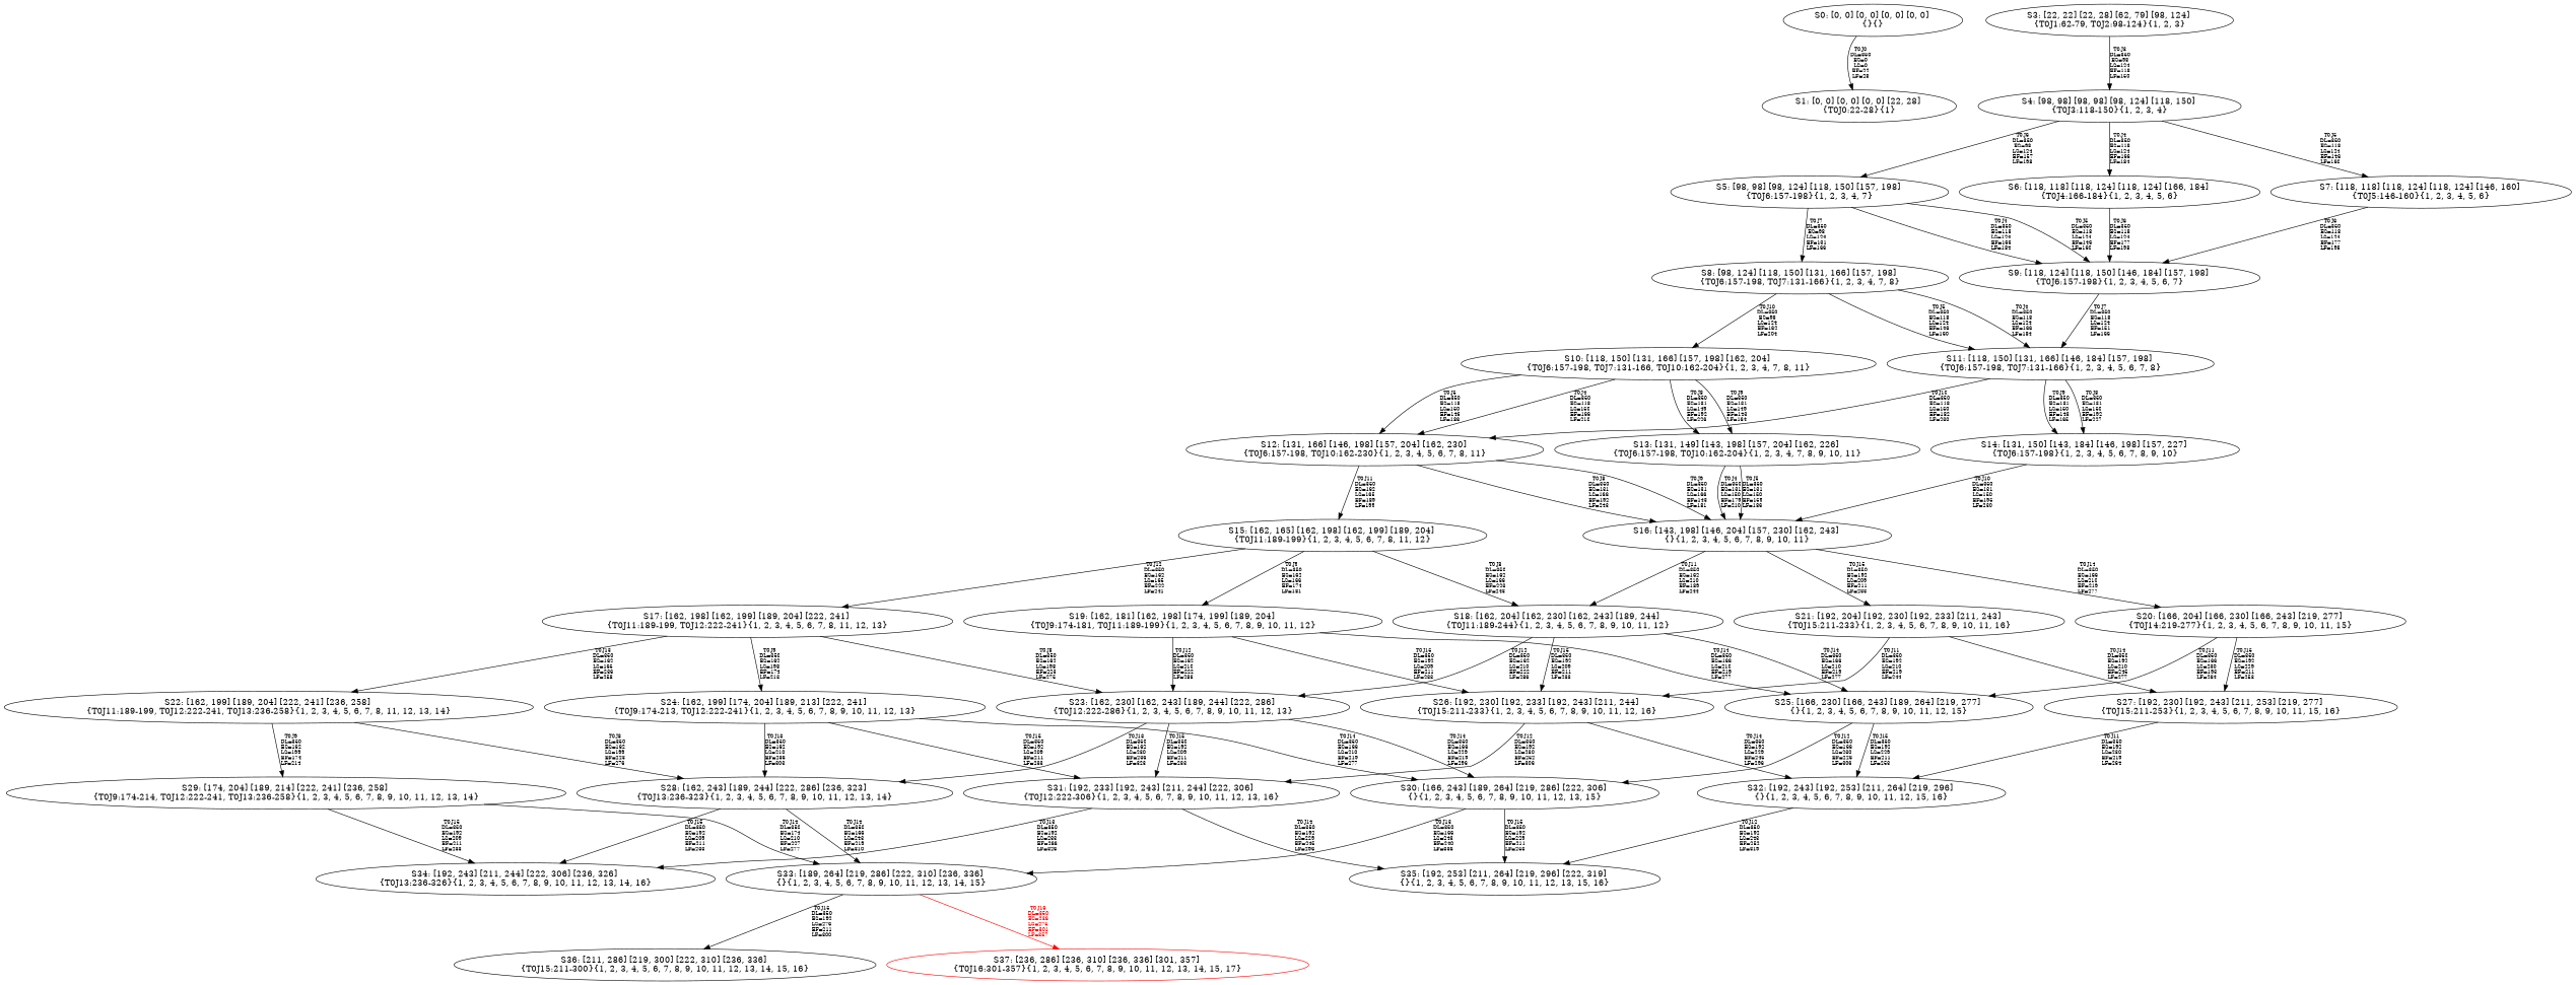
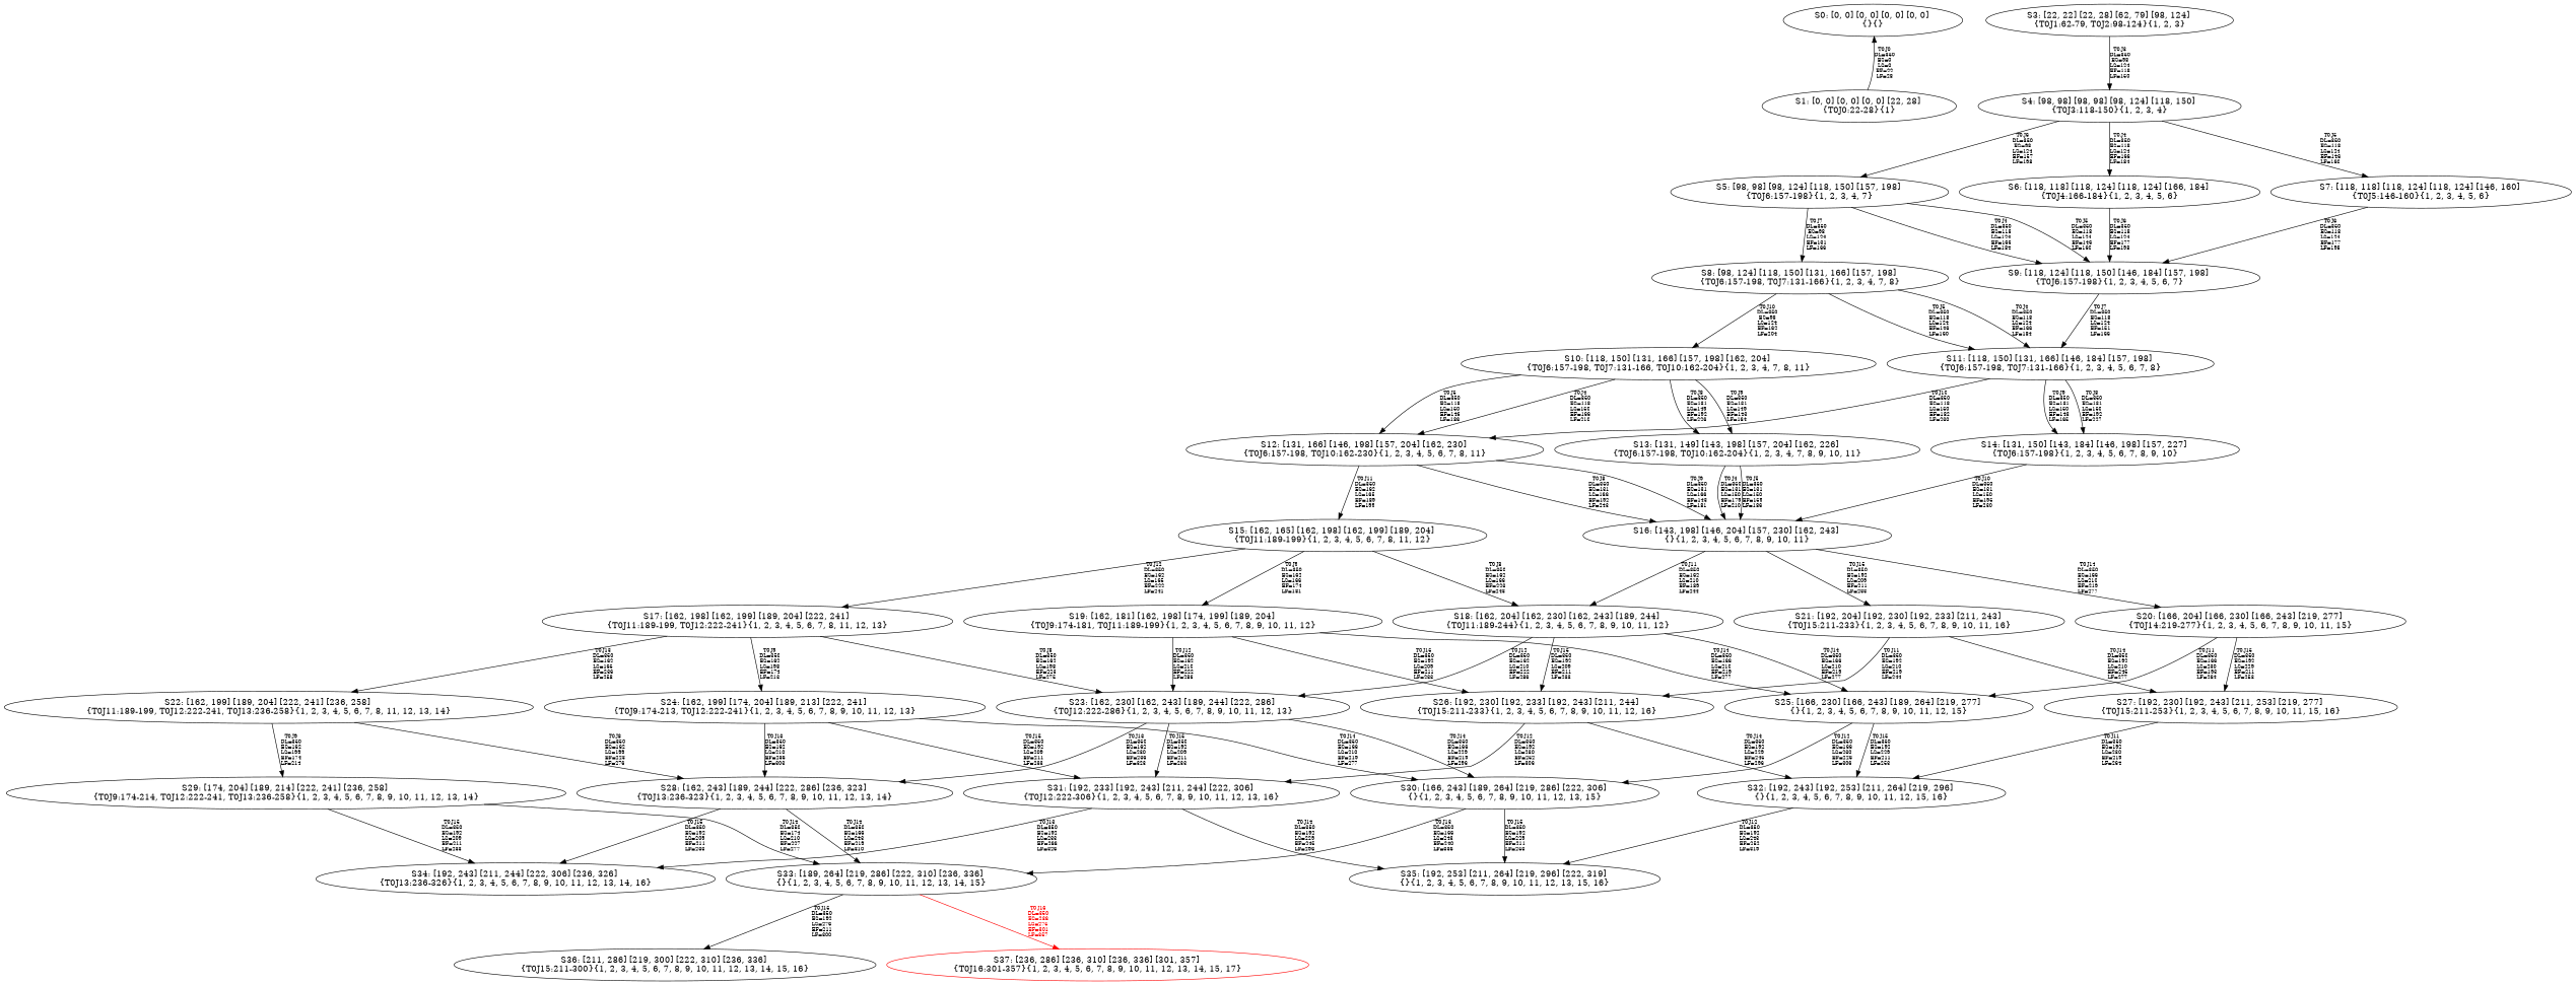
  digraph {
    edge [fontsize=8]
    n1 [label="S0: [0, 0] [0, 0] [0, 0] [0, 0] \n{}{}"]
    n2 [label="S1: [0, 0] [0, 0] [0, 0] [22, 28] \n{T0J0:22-28}{1}"]
    n3 [label="S3: [22, 22] [22, 28] [62, 79] [98, 124] \n{T0J1:62-79, T0J2:98-124}{1, 2, 3}"]
    n4 [label="S4: [98, 98] [98, 98] [98, 124] [118, 150] \n{T0J3:118-150}{1, 2, 3, 4}"]
    n5 [label="S5: [98, 98] [98, 124] [118, 150] [157, 198] \n{T0J6:157-198}{1, 2, 3, 4, 7}"]
    n6 [label="S6: [118, 118] [118, 124] [118, 124] [166, 184] \n{T0J4:166-184}{1, 2, 3, 4, 5, 6}"]
    n7 [label="S7: [118, 118] [118, 124] [118, 124] [146, 160] \n{T0J5:146-160}{1, 2, 3, 4, 5, 6}"]
    n8 [label="S8: [98, 124] [118, 150] [131, 166] [157, 198] \n{T0J6:157-198, T0J7:131-166}{1, 2, 3, 4, 7, 8}"]
    n9 [label="S9: [118, 124] [118, 150] [146, 184] [157, 198] \n{T0J6:157-198}{1, 2, 3, 4, 5, 6, 7}"]
    n10 [label="S10: [118, 150] [131, 166] [157, 198] [162, 204] \n{T0J6:157-198, T0J7:131-166, T0J10:162-204}{1, 2, 3, 4, 7, 8, 11}"]
    n11 [label="S11: [118, 150] [131, 166] [146, 184] [157, 198] \n{T0J6:157-198, T0J7:131-166}{1, 2, 3, 4, 5, 6, 7, 8}"]
    n12 [label="S12: [131, 166] [146, 198] [157, 204] [162, 230] \n{T0J6:157-198, T0J10:162-230}{1, 2, 3, 4, 5, 6, 7, 8, 11}"]
    n13 [label="S13: [131, 149] [143, 198] [157, 204] [162, 226] \n{T0J6:157-198, T0J10:162-204}{1, 2, 3, 4, 7, 8, 9, 10, 11}"]
    n14 [label="S14: [131, 150] [143, 184] [146, 198] [157, 227] \n{T0J6:157-198}{1, 2, 3, 4, 5, 6, 7, 8, 9, 10}"]
    n15 [label="S15: [162, 165] [162, 198] [162, 199] [189, 204] \n{T0J11:189-199}{1, 2, 3, 4, 5, 6, 7, 8, 11, 12}"]
    n16 [label="S16: [143, 198] [146, 204] [157, 230] [162, 243] \n{}{1, 2, 3, 4, 5, 6, 7, 8, 9, 10, 11}"]
    n17 [label="S17: [162, 198] [162, 199] [189, 204] [222, 241] \n{T0J11:189-199, T0J12:222-241}{1, 2, 3, 4, 5, 6, 7, 8, 11, 12, 13}"]
    n18 [label="S18: [162, 204] [162, 230] [162, 243] [189, 244] \n{T0J11:189-244}{1, 2, 3, 4, 5, 6, 7, 8, 9, 10, 11, 12}"]
    n19 [label="S19: [162, 181] [162, 198] [174, 199] [189, 204] \n{T0J9:174-181, T0J11:189-199}{1, 2, 3, 4, 5, 6, 7, 8, 9, 10, 11, 12}"]
    n20 [label="S20: [166, 204] [166, 230] [166, 243] [219, 277] \n{T0J14:219-277}{1, 2, 3, 4, 5, 6, 7, 8, 9, 10, 11, 15}"]
    n21 [label="S21: [192, 204] [192, 230] [192, 233] [211, 243] \n{T0J15:211-233}{1, 2, 3, 4, 5, 6, 7, 8, 9, 10, 11, 16}"]
    n22 [label="S22: [162, 199] [189, 204] [222, 241] [236, 258] \n{T0J11:189-199, T0J12:222-241, T0J13:236-258}{1, 2, 3, 4, 5, 6, 7, 8, 11, 12, 13, 14}"]
    n23 [label="S23: [162, 230] [162, 243] [189, 244] [222, 286] \n{T0J12:222-286}{1, 2, 3, 4, 5, 6, 7, 8, 9, 10, 11, 12, 13}"]
    n24 [label="S24: [162, 199] [174, 204] [189, 213] [222, 241] \n{T0J9:174-213, T0J12:222-241}{1, 2, 3, 4, 5, 6, 7, 8, 9, 10, 11, 12, 13}"]
    n25 [label="S25: [166, 230] [166, 243] [189, 264] [219, 277] \n{}{1, 2, 3, 4, 5, 6, 7, 8, 9, 10, 11, 12, 15}"]
    n26 [label="S26: [192, 230] [192, 233] [192, 243] [211, 244] \n{T0J15:211-233}{1, 2, 3, 4, 5, 6, 7, 8, 9, 10, 11, 12, 16}"]
    n27 [label="S27: [192, 230] [192, 243] [211, 253] [219, 277] \n{T0J15:211-253}{1, 2, 3, 4, 5, 6, 7, 8, 9, 10, 11, 15, 16}"]
    n28 [label="S28: [162, 243] [189, 244] [222, 286] [236, 323] \n{T0J13:236-323}{1, 2, 3, 4, 5, 6, 7, 8, 9, 10, 11, 12, 13, 14}"]
    n29 [label="S29: [174, 204] [189, 214] [222, 241] [236, 258] \n{T0J9:174-214, T0J12:222-241, T0J13:236-258}{1, 2, 3, 4, 5, 6, 7, 8, 9, 10, 11, 12, 13, 14}"]
    n30 [label="S30: [166, 243] [189, 264] [219, 286] [222, 306] \n{}{1, 2, 3, 4, 5, 6, 7, 8, 9, 10, 11, 12, 13, 15}"]
    n31 [label="S31: [192, 233] [192, 243] [211, 244] [222, 306] \n{T0J12:222-306}{1, 2, 3, 4, 5, 6, 7, 8, 9, 10, 11, 12, 13, 16}"]
    n32 [label="S32: [192, 243] [192, 253] [211, 264] [219, 296] \n{}{1, 2, 3, 4, 5, 6, 7, 8, 9, 10, 11, 12, 15, 16}"]
    n33 [label="S33: [189, 264] [219, 286] [222, 310] [236, 336] \n{}{1, 2, 3, 4, 5, 6, 7, 8, 9, 10, 11, 12, 13, 14, 15}"]
    n34 [label="S34: [192, 243] [211, 244] [222, 306] [236, 326] \n{T0J13:236-326}{1, 2, 3, 4, 5, 6, 7, 8, 9, 10, 11, 12, 13, 14, 16}"]
    n35 [label="S35: [192, 253] [211, 264] [219, 296] [222, 319] \n{}{1, 2, 3, 4, 5, 6, 7, 8, 9, 10, 11, 12, 13, 15, 16}"]
    n36 [label="S36: [211, 286] [219, 300] [222, 310] [236, 336] \n{T0J15:211-300}{1, 2, 3, 4, 5, 6, 7, 8, 9, 10, 11, 12, 13, 14, 15, 16}"]
    n37 [color=Red label="S37: [236, 286] [236, 310] [236, 336] [301, 357] \n{T0J16:301-357}{1, 2, 3, 4, 5, 6, 7, 8, 9, 10, 11, 12, 13, 14, 15, 17}"]
-   n1 -> n2 [label="T0 J0\nDL=350\nES=0\nLS=0\nEF=22\nLF=28"]
+   n2 -> n1 [label="T0 J0\nDL=350\nES=0\nLS=0\nEF=22\nLF=28"]
    n3 -> n4 [label="T0 J3\nDL=350\nES=98\nLS=124\nEF=118\nLF=150"]
    n4 -> n5 [label="T0 J6\nDL=350\nES=98\nLS=124\nEF=157\nLF=198"]
    n4 -> n6 [label="T0 J4\nDL=350\nES=118\nLS=124\nEF=166\nLF=184"]
    n4 -> n7 [label="T0 J5\nDL=350\nES=118\nLS=124\nEF=146\nLF=160"]
    n5 -> n8 [label="T0 J7\nDL=350\nES=98\nLS=124\nEF=131\nLF=166"]
    n5 -> n9 [label="T0 J4\nDL=350\nES=118\nLS=124\nEF=166\nLF=184"]
    n5 -> n9 [label="T0 J5\nDL=350\nES=118\nLS=124\nEF=146\nLF=160"]
    n6 -> n9 [label="T0 J6\nDL=350\nES=118\nLS=124\nEF=177\nLF=198"]
    n7 -> n9 [label="T0 J6\nDL=350\nES=118\nLS=124\nEF=177\nLF=198"]
    n8 -> n10 [label="T0 J10\nDL=350\nES=98\nLS=124\nEF=162\nLF=204"]
    n8 -> n11 [label="T0 J4\nDL=350\nES=118\nLS=124\nEF=166\nLF=184"]
    n8 -> n11 [label="T0 J5\nDL=350\nES=118\nLS=124\nEF=146\nLF=160"]
    n9 -> n11 [label="T0 J7\nDL=350\nES=118\nLS=124\nEF=151\nLF=166"]
    n10 -> n12 [label="T0 J4\nDL=350\nES=118\nLS=150\nEF=166\nLF=210"]
    n10 -> n12 [label="T0 J5\nDL=350\nES=118\nLS=150\nEF=146\nLF=186"]
    n10 -> n13 [label="T0 J8\nDL=350\nES=131\nLS=149\nEF=192\nLF=226"]
    n10 -> n13 [label="T0 J9\nDL=350\nES=131\nLS=149\nEF=143\nLF=164"]
    n11 -> n12 [label="T0 J10\nDL=350\nES=118\nLS=150\nEF=182\nLF=230"]
    n11 -> n14 [label="T0 J8\nDL=350\nES=131\nLS=150\nEF=192\nLF=227"]
    n11 -> n14 [label="T0 J9\nDL=350\nES=131\nLS=150\nEF=143\nLF=165"]
    n12 -> n15 [label="T0 J11\nDL=350\nES=162\nLS=165\nEF=189\nLF=199"]
    n12 -> n16 [label="T0 J8\nDL=350\nES=131\nLS=166\nEF=192\nLF=243"]
    n12 -> n16 [label="T0 J9\nDL=350\nES=131\nLS=166\nEF=143\nLF=181"]
    n13 -> n16 [label="T0 J4\nDL=350\nES=131\nLS=150\nEF=179\nLF=210"]
    n13 -> n16 [label="T0 J5\nDL=350\nES=131\nLS=150\nEF=159\nLF=186"]
    n14 -> n16 [label="T0 J10\nDL=350\nES=131\nLS=150\nEF=195\nLF=230"]
    n15 -> n17 [label="T0 J12\nDL=350\nES=162\nLS=165\nEF=222\nLF=241"]
    n15 -> n18 [label="T0 J8\nDL=350\nES=162\nLS=166\nEF=223\nLF=243"]
    n15 -> n19 [label="T0 J9\nDL=350\nES=162\nLS=166\nEF=174\nLF=181"]
    n16 -> n18 [label="T0 J11\nDL=350\nES=162\nLS=210\nEF=189\nLF=244"]
    n16 -> n20 [label="T0 J14\nDL=350\nES=166\nLS=210\nEF=219\nLF=277"]
    n16 -> n21 [label="T0 J15\nDL=350\nES=192\nLS=209\nEF=211\nLF=233"]
    n17 -> n22 [label="T0 J13\nDL=350\nES=162\nLS=165\nEF=236\nLF=258"]
    n17 -> n23 [label="T0 J8\nDL=350\nES=162\nLS=198\nEF=223\nLF=275"]
    n17 -> n24 [label="T0 J9\nDL=350\nES=162\nLS=198\nEF=174\nLF=213"]
    n18 -> n23 [label="T0 J12\nDL=350\nES=162\nLS=210\nEF=222\nLF=286"]
    n18 -> n25 [label="T0 J14\nDL=350\nES=166\nLS=210\nEF=219\nLF=277"]
    n18 -> n26 [label="T0 J15\nDL=350\nES=192\nLS=209\nEF=211\nLF=233"]
    n19 -> n23 [label="T0 J12\nDL=350\nES=162\nLS=210\nEF=222\nLF=286"]
    n19 -> n25 [label="T0 J14\nDL=350\nES=166\nLS=210\nEF=219\nLF=277"]
    n19 -> n26 [label="T0 J15\nDL=350\nES=192\nLS=209\nEF=211\nLF=233"]
    n20 -> n25 [label="T0 J11\nDL=350\nES=166\nLS=230\nEF=193\nLF=264"]
    n20 -> n27 [label="T0 J15\nDL=350\nES=192\nLS=229\nEF=211\nLF=253"]
    n21 -> n26 [label="T0 J11\nDL=350\nES=192\nLS=210\nEF=219\nLF=244"]
    n21 -> n27 [label="T0 J14\nDL=350\nES=192\nLS=210\nEF=245\nLF=277"]
    n22 -> n28 [label="T0 J8\nDL=350\nES=162\nLS=199\nEF=223\nLF=276"]
    n22 -> n29 [label="T0 J9\nDL=350\nES=162\nLS=199\nEF=174\nLF=214"]
    n23 -> n28 [label="T0 J13\nDL=350\nES=162\nLS=230\nEF=236\nLF=323"]
    n23 -> n30 [label="T0 J14\nDL=350\nES=166\nLS=229\nEF=219\nLF=296"]
    n23 -> n31 [label="T0 J15\nDL=350\nES=192\nLS=209\nEF=211\nLF=233"]
    n24 -> n28 [label="T0 J13\nDL=350\nES=162\nLS=210\nEF=236\nLF=303"]
    n24 -> n30 [label="T0 J14\nDL=350\nES=166\nLS=210\nEF=219\nLF=277"]
    n24 -> n31 [label="T0 J15\nDL=350\nES=192\nLS=209\nEF=211\nLF=233"]
    n25 -> n30 [label="T0 J12\nDL=350\nES=166\nLS=230\nEF=226\nLF=306"]
    n25 -> n32 [label="T0 J15\nDL=350\nES=192\nLS=229\nEF=211\nLF=253"]
    n26 -> n31 [label="T0 J12\nDL=350\nES=192\nLS=230\nEF=252\nLF=306"]
    n26 -> n32 [label="T0 J14\nDL=350\nES=192\nLS=229\nEF=245\nLF=296"]
    n27 -> n32 [label="T0 J11\nDL=350\nES=192\nLS=230\nEF=219\nLF=264"]
    n28 -> n33 [label="T0 J14\nDL=350\nES=166\nLS=243\nEF=219\nLF=310"]
    n28 -> n34 [label="T0 J15\nDL=350\nES=192\nLS=209\nEF=211\nLF=233"]
    n29 -> n33 [label="T0 J14\nDL=350\nES=174\nLS=210\nEF=227\nLF=277"]
    n29 -> n34 [label="T0 J15\nDL=350\nES=192\nLS=209\nEF=211\nLF=233"]
    n30 -> n33 [label="T0 J13\nDL=350\nES=166\nLS=243\nEF=240\nLF=336"]
    n30 -> n35 [label="T0 J15\nDL=350\nES=192\nLS=229\nEF=211\nLF=253"]
    n31 -> n34 [label="T0 J13\nDL=350\nES=192\nLS=233\nEF=266\nLF=326"]
    n31 -> n35 [label="T0 J14\nDL=350\nES=192\nLS=229\nEF=245\nLF=296"]
    n32 -> n35 [label="T0 J12\nDL=350\nES=192\nLS=243\nEF=252\nLF=319"]
    n33 -> n36 [label="T0 J15\nDL=350\nES=192\nLS=276\nEF=211\nLF=300"]
    n33 -> n37 [color=Red fontcolor=Red label="T0 J16\nDL=350\nES=236\nLS=275\nEF=301\nLF=357"]
  }
